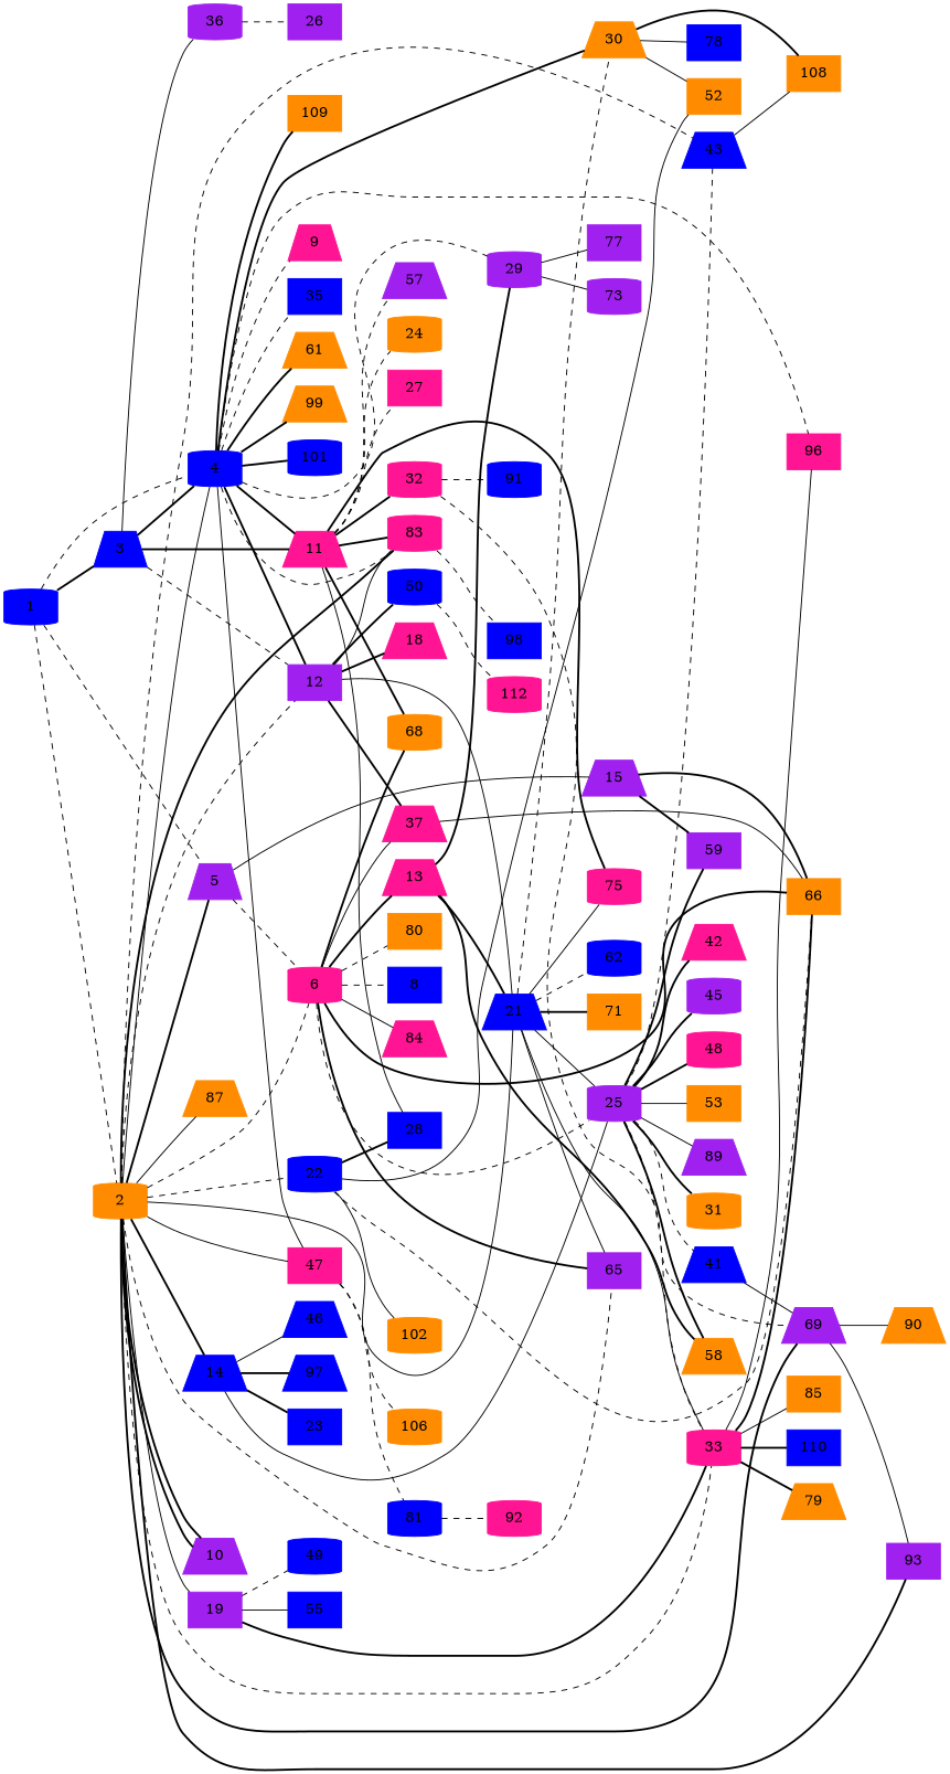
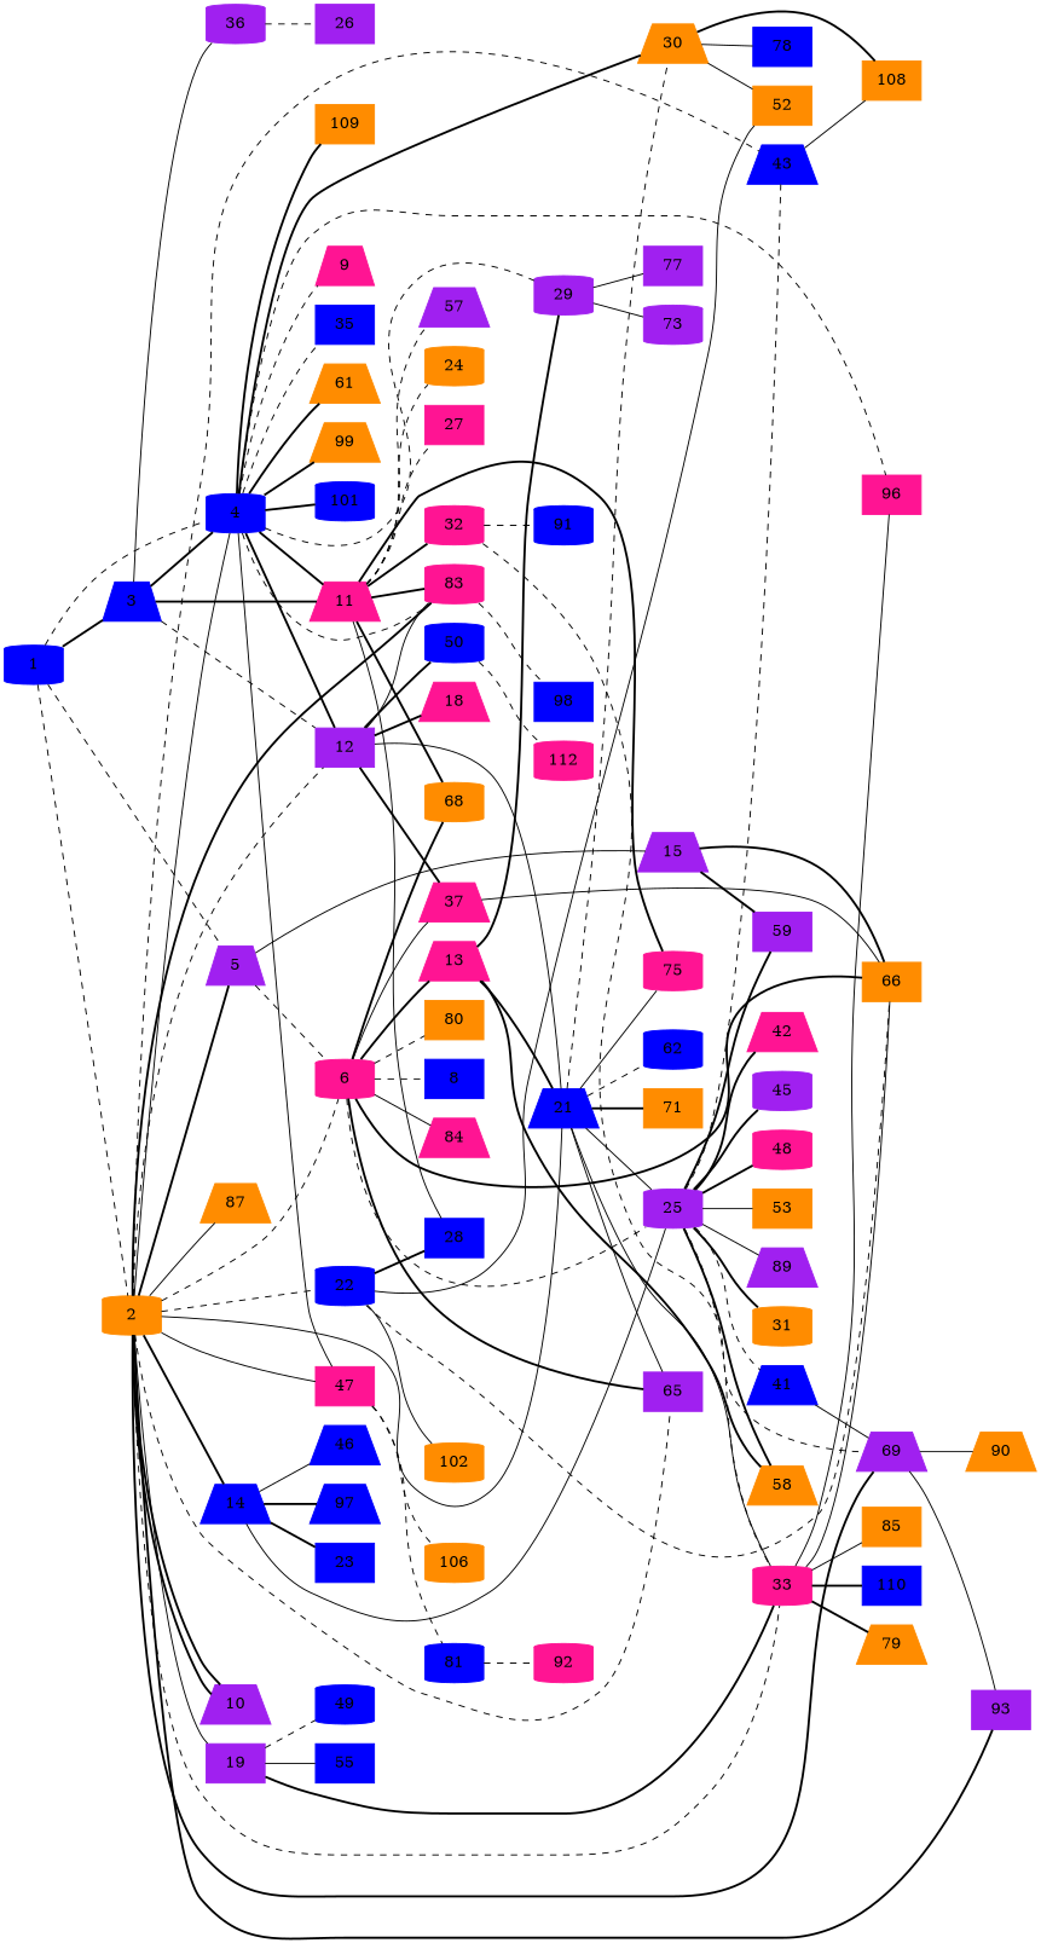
  graph {
    rankdir=LR
    node [color=blue shape=cylinder style=filled]
    edge [style=bold]
    1 [super="+26"]
    2 [color=darkorange super="+7"]
    3 [shape=trapezium]
    4 [super="+54"]
    5 [color=purple shape=trapezium super="+100"]
    6 [color=deeppink super="+20"]
    10 [color=purple shape=trapezium super="+51"]
    12 [color=purple shape=box super="+17"]
    14 [shape=trapezium super="+16"]
    19 [color=purple shape=box super="+34"]
    21 [shape=trapezium super="+40"]
    22 [super="+72"]
    33 [color=deeppink super="+56"]
    43 [shape=trapezium]
    47 [color=deeppink shape=box super="+63"]
    65 [color=purple shape=box super="+104"]
    69 [color=purple shape=trapezium super="+107"]
    83 [color=deeppink]
    87 [color=darkorange shape=trapezium]
    93 [color=purple shape=box]
    11 [color=deeppink shape=trapezium super="+94"]
    36 [color=purple super="+67"]
    9 [color=deeppink shape=trapezium]
    29 [color=purple super="+76"]
    30 [color=darkorange shape=trapezium super="+70"]
    35 [shape=box]
    61 [color=darkorange shape=trapezium]
    96 [color=deeppink shape=box]
    99 [color=darkorange shape=trapezium super="+103"]
    101
    109 [color=darkorange shape=box]
    15 [color=purple shape=trapezium]
    8 [shape=box]
    13 [color=deeppink shape=trapezium super="+64"]
    25 [color=purple super="+95"]
    37 [color=deeppink shape=trapezium super="+44"]
    66 [color=darkorange shape=box]
    68 [color=darkorange]
    80 [color=darkorange shape=box]
    84 [color=deeppink shape=trapezium]
    18 [color=deeppink shape=trapezium]
    50
    23 [shape=box super="+38"]
    46 [shape=trapezium super="+74"]
    97 [shape=trapezium]
    49
    55 [shape=box super="+88"]
    75 [color=deeppink]
    62
    71 [color=darkorange shape=box]
    28 [shape=box]
    52 [color=darkorange shape=box super="+60"]
    102 [color=darkorange]
    79 [color=darkorange shape=trapezium]
    85 [color=darkorange shape=box]
    110 [shape=box]
    108 [color=darkorange shape=box]
    81 [super="+82"]
    106 [color=darkorange super="+111"]
    90 [color=darkorange shape=trapezium]
    98 [shape=box]
    24 [color=darkorange]
    27 [color=deeppink shape=box]
    32 [color=deeppink]
    57 [color=purple shape=trapezium]
    n66 [color=purple label=26 shape=box super="+105"]
    73 [color=purple]
    77 [color=purple shape=box]
    78 [shape=box]
    59 [color=purple shape=box]
    58 [color=darkorange shape=trapezium]
    31 [color=darkorange]
    41 [shape=trapezium]
    42 [color=deeppink shape=trapezium]
    45 [color=purple]
    48 [color=deeppink]
    53 [color=darkorange shape=box]
    89 [color=purple shape=trapezium]
    91
    112 [color=deeppink]
    92 [color=deeppink]
    1 -- 2 [style=dashed]
    1 -- 3
    1 -- 4 [style=dashed]
    1 -- 5 [style=dashed]
    2 -- 4 [style=solid]
    2 -- 5
    2 -- 6 [style=dashed]
    2 -- 10
    2 -- 10
    2 -- 12 [style=dashed weight=2]
    2 -- 14
    2 -- 19 [style=solid]
    2 -- 21 [style=solid]
    2 -- 22 [style=dashed]
    2 -- 33 [style=dashed]
    2 -- 43 [style=dashed]
    2 -- 47 [style=solid]
    2 -- 65 [style=dashed]
    2 -- 69
    2 -- 83
    2 -- 87 [style=solid]
    2 -- 93
    3 -- 4
    3 -- 12 [style=dashed]
    3 -- 11
    3 -- 36 [style=solid]
    4 -- 12
    4 -- 47 [style=solid]
    4 -- 83 [style=dashed]
    4 -- 11
    4 -- 9 [style=dashed]
    4 -- 29 [style=dashed]
    4 -- 30
    4 -- 35 [style=dashed]
    4 -- 61
    4 -- 96 [style=dashed]
    4 -- 99
    4 -- 101
    4 -- 109
    5 -- 6 [style=dashed]
    5 -- 15 [style=solid]
    6 -- 65
    6 -- 8 [style=dashed]
    6 -- 13
    6 -- 25 [style=dashed]
    6 -- 37 [style=solid]
    6 -- 66
    6 -- 68
    6 -- 80 [style=dashed]
    6 -- 84 [style=solid]
    12 -- 21 [style=solid]
    12 -- 83 [style=solid]
    12 -- 37 [weight=2]
    12 -- 18
    12 -- 50
    14 -- 25 [style=solid]
    14 -- 23
    14 -- 46 [style=solid]
    14 -- 97
    19 -- 33
    19 -- 49 [style=dashed]
    19 -- 55 [style=solid]
    21 -- 33 [style=solid]
    21 -- 65 [style=solid]
    21 -- 30 [style=dashed]
    21 -- 25 [style=solid weight=2]
    21 -- 75 [style=solid]
    21 -- 62 [style=dashed]
    21 -- 71
    22 -- 66 [style=dashed]
    22 -- 28
    22 -- 52 [style=solid]
    22 -- 102 [style=solid]
    33 -- 96 [style=solid]
-   33 -- 66
+   33 -- 66 [style=solid]
    33 -- 79
    33 -- 85 [style=solid]
    33 -- 110
    43 -- 108 [style=solid]
    47 -- 81 [style=dashed]
    47 -- 106 [style=dashed]
    69 -- 93 [style=solid]
    69 -- 90 [style=solid]
    83 -- 98 [style=dashed]
    11 -- 83
    11 -- 68
    11 -- 75
    11 -- 28 [style=solid]
    11 -- 24 [style=dashed]
    11 -- 27 [style=dashed]
    11 -- 32
    11 -- 57 [style=dashed]
    36 -- n66 [style=dashed]
    29 -- 73 [style=solid]
    29 -- 77 [style=solid]
    30 -- 52 [style=solid]
    30 -- 108
    30 -- 78 [style=solid]
    15 -- 66
    15 -- 59
    13 -- 21
    13 -- 29
    13 -- 58
    25 -- 33 [style=dashed]
    25 -- 43 [style=dashed]
    25 -- 59
    25 -- 58
    25 -- 31
    25 -- 41 [style=dashed]
    25 -- 42
    25 -- 45
    25 -- 48
    25 -- 53 [style=solid]
    25 -- 89 [style=solid]
    37 -- 66 [style=solid]
    50 -- 112 [style=dashed]
    81 -- 92 [style=dashed]
    32 -- 69 [style=dashed]
    32 -- 91 [style=dashed]
    41 -- 69 [style=solid]
  }
